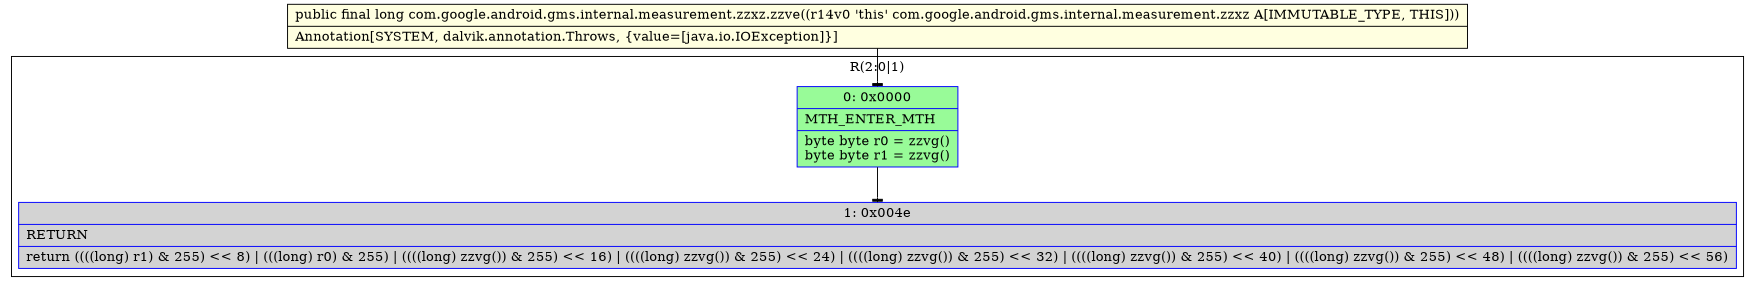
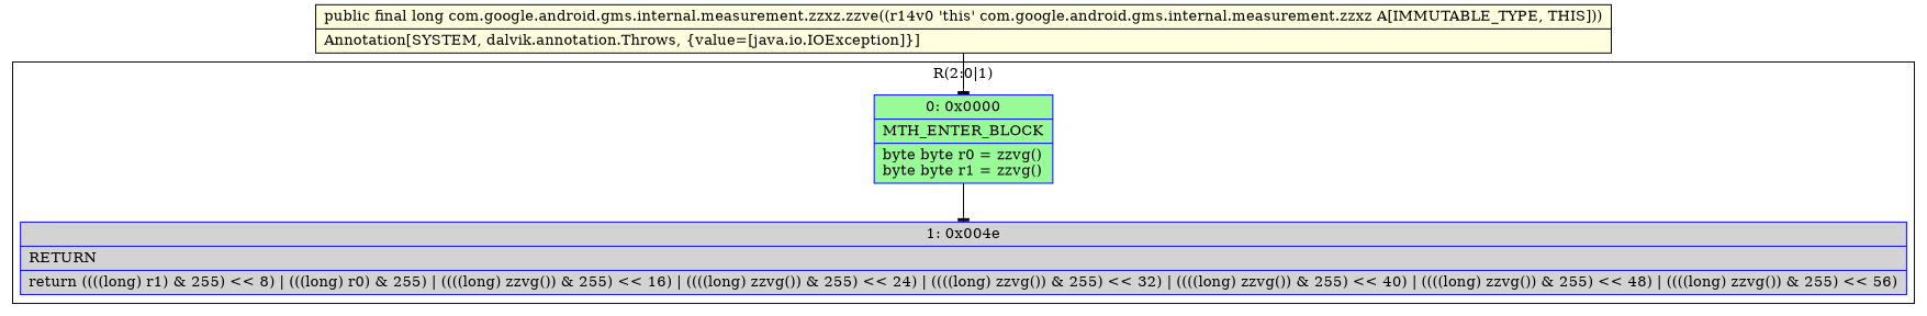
  digraph {
    node [color=blue shape=record style=filled]
    edge [arrowhead=tee]
-   n1 [label="{0\:\ 0x0000|MTH_ENTER_MTH\l|byte byte r0 = zzvg()\lbyte byte r1 = zzvg()\l}" fillcolor=palegreen]
+   n1 [label="{0\:\ 0x0000|MTH_ENTER_BLOCK\l|byte byte r0 = zzvg()\lbyte byte r1 = zzvg()\l}" fillcolor=palegreen]
    n2 [label="{1\:\ 0x004e|RETURN\l|return ((((long) r1) & 255) \<\< 8) \| (((long) r0) & 255) \| ((((long) zzvg()) & 255) \<\< 16) \| ((((long) zzvg()) & 255) \<\< 24) \| ((((long) zzvg()) & 255) \<\< 32) \| ((((long) zzvg()) & 255) \<\< 40) \| ((((long) zzvg()) & 255) \<\< 48) \| ((((long) zzvg()) & 255) \<\< 56)\l}" fillcolor=lightgrey]
    n3 [label="{public final long com.google.android.gms.internal.measurement.zzxz.zzve((r14v0 'this' com.google.android.gms.internal.measurement.zzxz A[IMMUTABLE_TYPE, THIS]))  | Annotation[SYSTEM, dalvik.annotation.Throws, \{value=[java.io.IOException]\}]\l}" fillcolor=lightyellow color=""]
    subgraph cluster_1 {
      label="R(2:0|1)"
      n1
      n2
    }
    n1 -> n2
    n3 -> n1
  }
